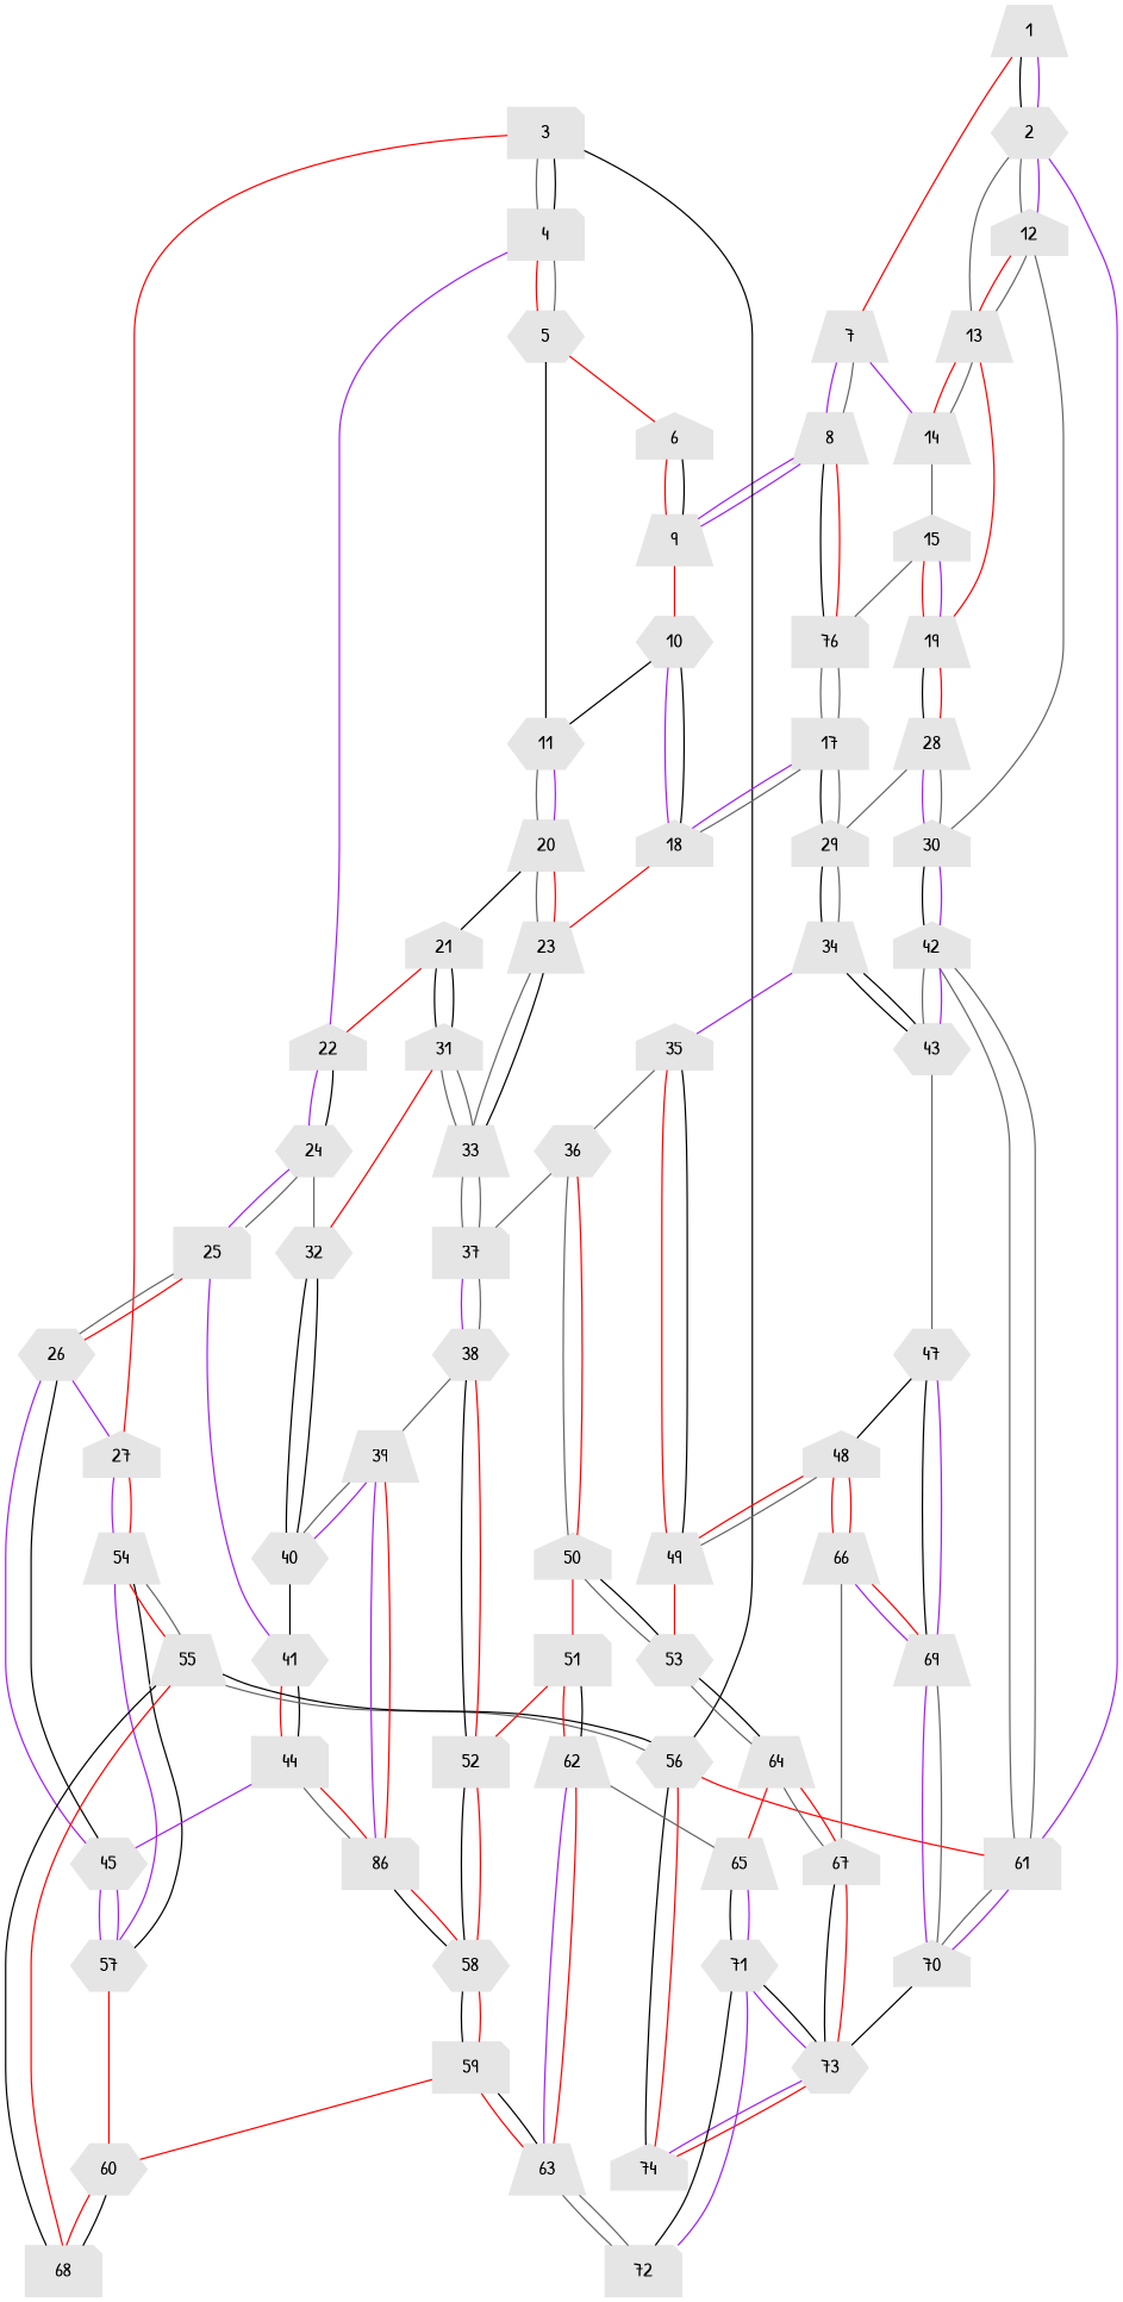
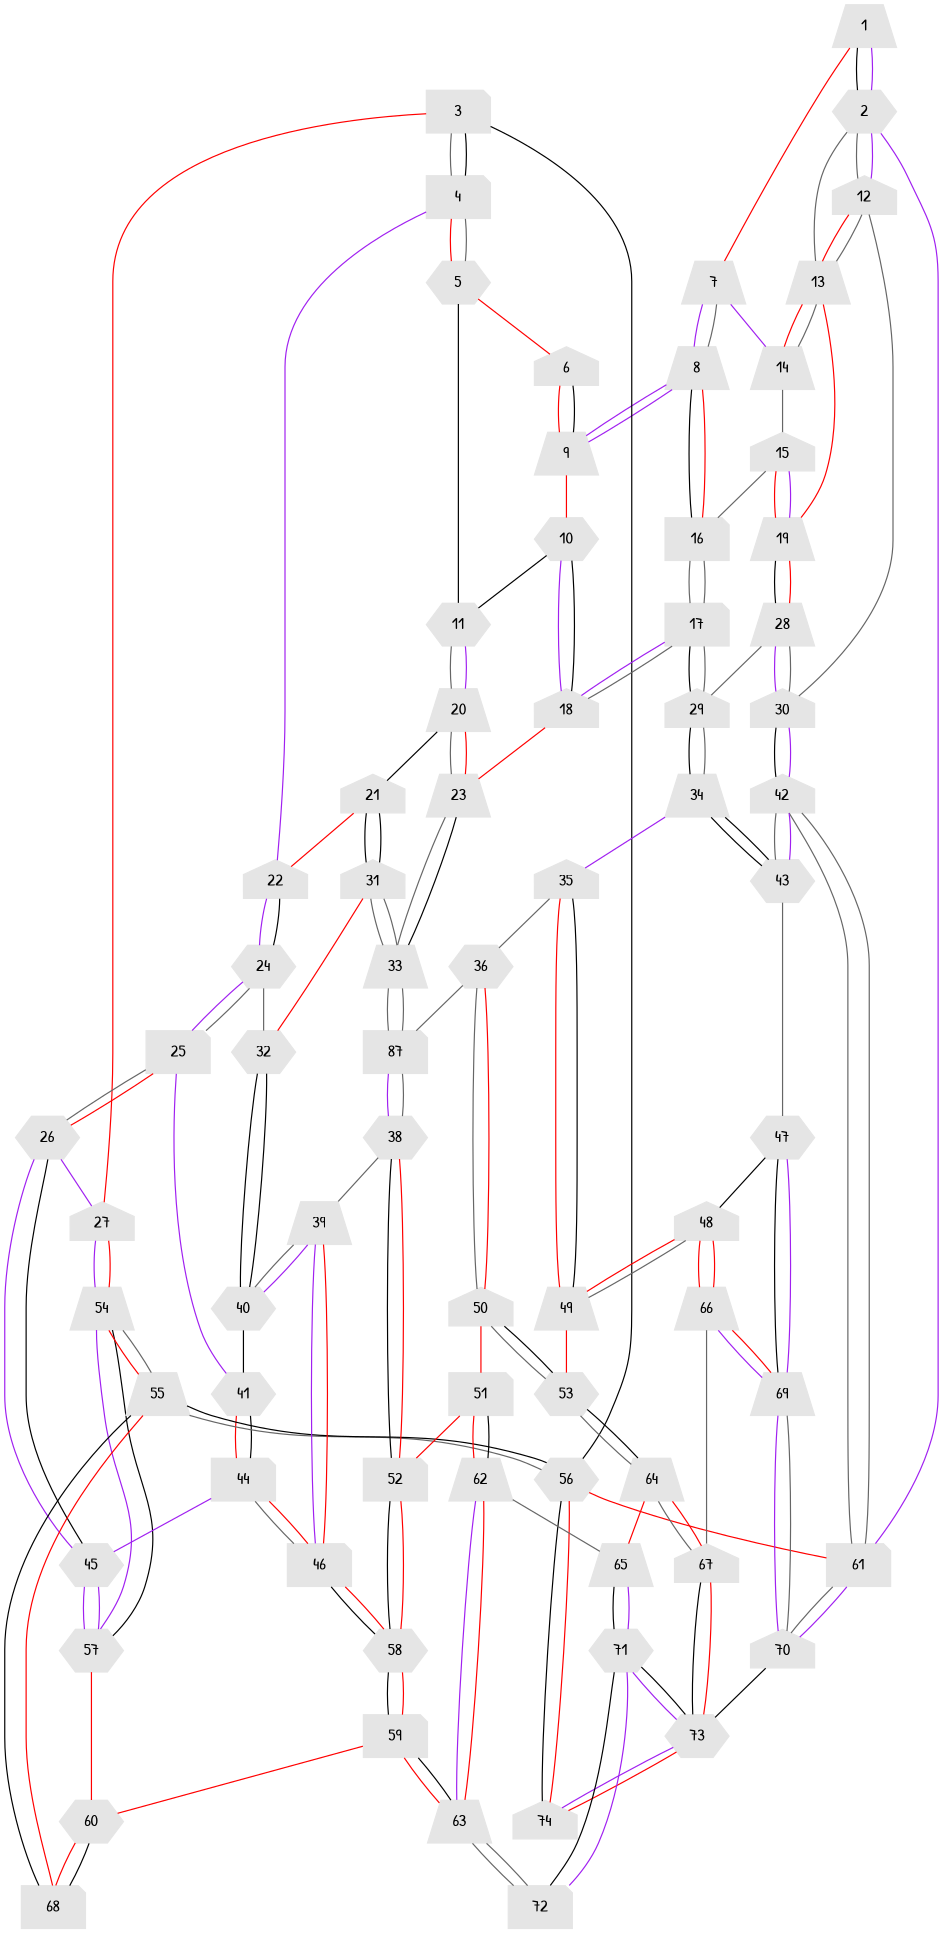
  graph {
    fontname="Patrick Hand"
    node [color=gray90 fontname="Patrick Hand" shape=trapezium style=filled]
    edge [color=gray40 fontname="Patrick Hand"]
    2 [shape=hexagon]
    1
    7
    12 [shape=house]
    61 [shape=note]
    13
    8
    14
    3 [shape=note]
    4 [shape=note]
    27 [shape=house]
    56 [shape=hexagon]
    30 [shape=house]
    70 [shape=house]
    5 [shape=hexagon]
    22 [shape=house]
    54
    74 [shape=house]
    6 [shape=house]
    11 [shape=hexagon]
    24 [shape=hexagon]
    9
    20
    10 [shape=hexagon]
-   16 [shape=note label=76]
+   16 [shape=note]
    15 [shape=house]
    17 [shape=note]
    18 [shape=house]
    23
    21 [shape=house]
    19
    42 [shape=house]
    28
    29 [shape=house]
    34
    33
    31 [shape=house]
    32 [shape=hexagon]
    25 [shape=note]
-   37 [shape=note]
+   37 [shape=note label=87]
    26 [shape=hexagon]
    41 [shape=hexagon]
    40 [shape=hexagon]
    45 [shape=hexagon]
    44 [shape=note]
    57 [shape=hexagon]
    55
    35 [shape=house]
    43 [shape=hexagon]
    38 [shape=hexagon]
    36 [shape=hexagon]
    49
    47 [shape=hexagon]
    50 [shape=house]
    53 [shape=hexagon]
    51 [shape=note]
    39
    52 [shape=note]
-   46 [shape=note label=86]
+   46 [shape=note]
    58 [shape=hexagon]
    48 [shape=house]
    69
    60 [shape=hexagon]
    59 [shape=note]
    66
    67 [shape=house]
    64
    62
    63
    65
    68 [shape=note]
    72 [shape=note]
    73 [shape=hexagon]
    71 [shape=hexagon]
    2 -- 12
    2 -- 12 [color=purple]
    2 -- 61 [color=purple]
    2 -- 13
    1 -- 2 [color=black]
    1 -- 2 [color=purple]
    1 -- 7 [color=red]
    7 -- 8 [color=purple]
    7 -- 8
    7 -- 14 [color=purple]
    12 -- 13 [color=red]
    12 -- 13
    12 -- 30
    61 -- 70
    61 -- 70 [color=purple]
    13 -- 14 [color=red]
    13 -- 14
    13 -- 19 [color=red]
    8 -- 9 [color=purple]
    8 -- 9 [color=purple]
    8 -- 16 [color=black]
    8 -- 16 [color=red]
    14 -- 15
    3 -- 4
    3 -- 4 [color=black]
    3 -- 27 [color=red]
    3 -- 56 [color=black]
    4 -- 5 [color=red]
    4 -- 5
    4 -- 22 [color=purple]
    27 -- 54 [color=purple]
    27 -- 54 [color=red]
    56 -- 61 [color=red]
    56 -- 74 [color=black]
    56 -- 74 [color=red]
    30 -- 42 [color=black]
    30 -- 42 [color=purple]
    70 -- 73 [color=black]
    5 -- 6 [color=red]
    5 -- 11 [color=black]
    22 -- 24 [color=purple]
    22 -- 24 [color=black]
    54 -- 57 [color=purple]
    54 -- 57 [color=black]
    54 -- 55 [color=red]
    54 -- 55
    6 -- 9 [color=red]
    6 -- 9 [color=black]
    11 -- 20
    11 -- 20 [color=purple]
    24 -- 32
    24 -- 25 [color=purple]
    24 -- 25
    9 -- 10 [color=red]
    20 -- 23
    20 -- 23 [color=red]
    20 -- 21 [color=black]
    10 -- 11 [color=black]
    10 -- 18 [color=purple]
    10 -- 18 [color=black]
    16 -- 17
    16 -- 17
    15 -- 16
    15 -- 19 [color=red]
    15 -- 19 [color=purple]
    17 -- 18 [color=purple]
    17 -- 18
    17 -- 29 [color=black]
    17 -- 29
    18 -- 23 [color=red]
    23 -- 33
    23 -- 33 [color=black]
    21 -- 22 [color=red]
    21 -- 31 [color=black]
    21 -- 31 [color=black]
    19 -- 28 [color=black]
    19 -- 28 [color=red]
    42 -- 61
    42 -- 61
    42 -- 43
    42 -- 43 [color=purple]
    28 -- 30 [color=purple]
    28 -- 30
    28 -- 29
    29 -- 34 [color=black]
    29 -- 34
    34 -- 35 [color=purple]
    34 -- 43 [color=black]
    34 -- 43 [color=black]
    33 -- 37
    33 -- 37
    31 -- 33
    31 -- 33
    31 -- 32 [color=red]
    32 -- 40 [color=black]
    32 -- 40 [color=black]
    25 -- 26
    25 -- 26 [color=red]
    25 -- 41 [color=purple]
    37 -- 38 [color=purple]
    37 -- 38
    26 -- 27 [color=purple]
    26 -- 45 [color=purple]
    26 -- 45 [color=black]
    41 -- 44 [color=red]
    41 -- 44 [color=black]
    40 -- 41 [color=black]
    45 -- 57 [color=purple]
    45 -- 57 [color=purple]
    44 -- 45 [color=purple]
    44 -- 46
    44 -- 46 [color=red]
    57 -- 60 [color=red]
    55 -- 56
    55 -- 56 [color=black]
    55 -- 68 [color=black]
    55 -- 68 [color=red]
    35 -- 36
    35 -- 49 [color=red]
    35 -- 49 [color=black]
    43 -- 47
    38 -- 39
    38 -- 52 [color=black]
    38 -- 52 [color=red]
    36 -- 37
    36 -- 50
    36 -- 50 [color=red]
    49 -- 53 [color=red]
    47 -- 48 [color=black]
    47 -- 69 [color=black]
    47 -- 69 [color=purple]
    50 -- 53
    50 -- 53 [color=black]
    50 -- 51 [color=red]
    53 -- 64
    53 -- 64 [color=black]
    51 -- 52 [color=red]
    51 -- 62 [color=red]
    51 -- 62 [color=black]
    39 -- 40
    39 -- 40 [color=purple]
    39 -- 46 [color=purple]
    39 -- 46 [color=red]
    52 -- 58 [color=black]
    52 -- 58 [color=red]
    46 -- 58 [color=black]
    46 -- 58 [color=red]
    58 -- 59 [color=black]
    58 -- 59 [color=red]
    48 -- 49 [color=red]
    48 -- 49
    48 -- 66 [color=red]
    48 -- 66 [color=red]
    69 -- 70 [color=purple]
    69 -- 70
    60 -- 68 [color=red]
    60 -- 68 [color=black]
    59 -- 60 [color=red]
    59 -- 63 [color=red]
    59 -- 63 [color=black]
    66 -- 69 [color=purple]
    66 -- 69 [color=red]
    66 -- 67
    67 -- 73 [color=black]
    67 -- 73 [color=red]
    64 -- 67
    64 -- 67 [color=red]
    64 -- 65 [color=red]
    62 -- 63 [color=purple]
    62 -- 63 [color=red]
    62 -- 65
    63 -- 72
    63 -- 72
    65 -- 71 [color=black]
    65 -- 71 [color=purple]
    73 -- 74 [color=purple]
    73 -- 74 [color=red]
    71 -- 72 [color=black]
    71 -- 72 [color=purple]
    71 -- 73 [color=purple]
    71 -- 73 [color=black]
  }
